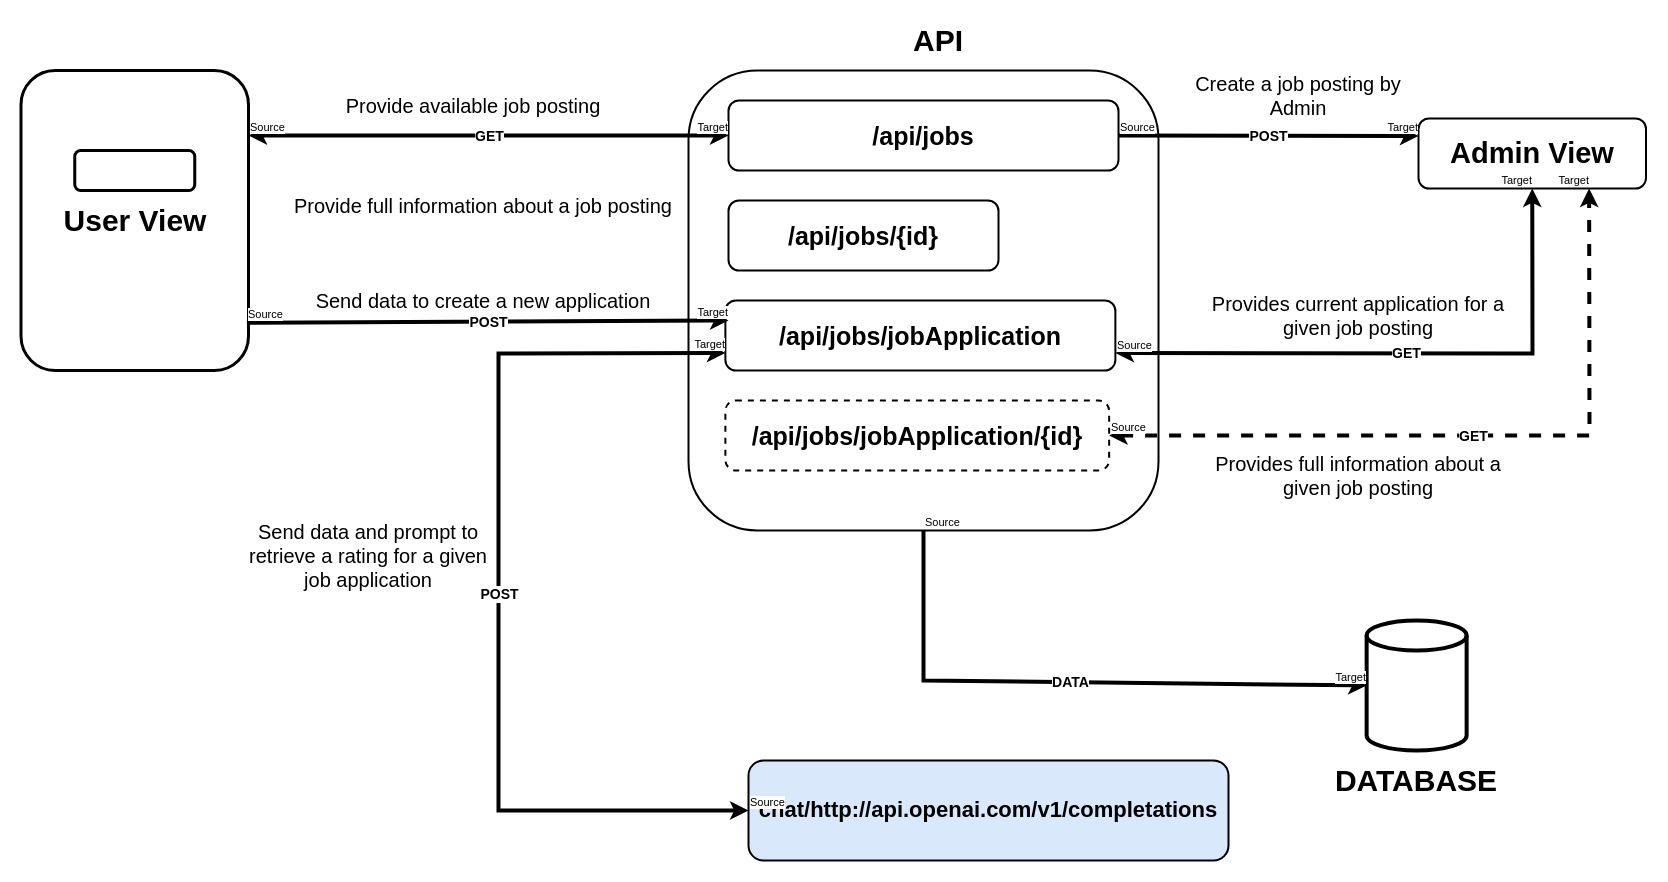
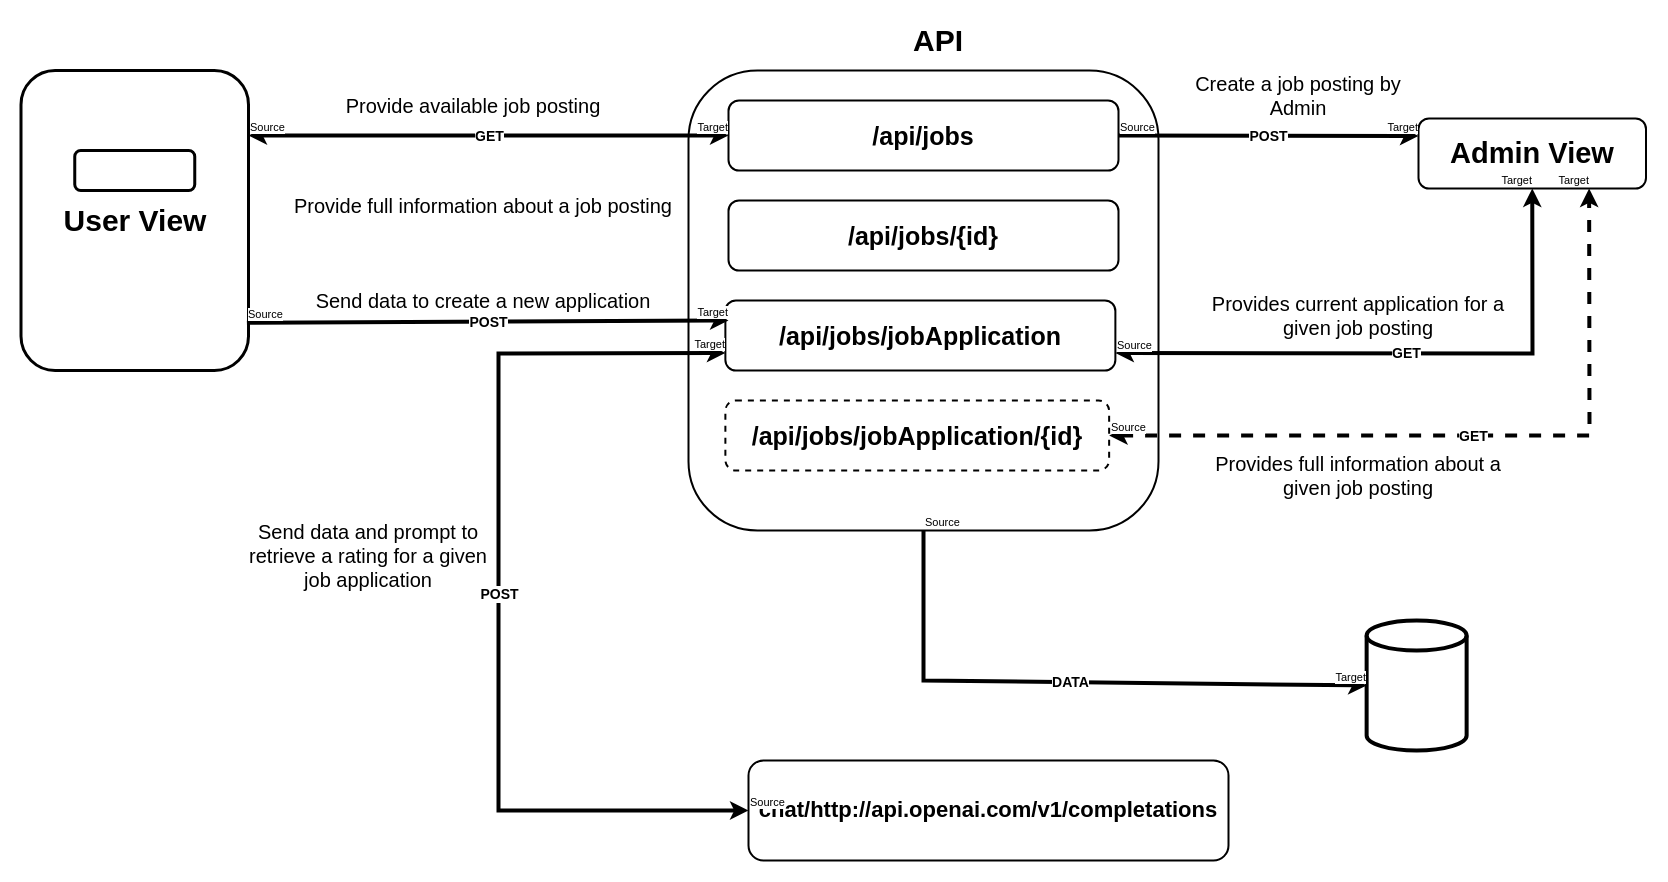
  <mxCell id="0" />
  <mxCell id="1" parent="0" />
  <mxCell id="2" value="" style="rounded=1;whiteSpace=wrap;html=1;labelBackgroundColor=none;strokeWidth=2;" vertex="1" parent="1"><mxGeometry x="688" y="70" width="470" height="460" as="geometry" /></mxCell>
  <mxCell id="3" value="&lt;b&gt;&lt;font style=&quot;font-size: 30px;&quot;&gt;User View&lt;/font&gt;&lt;/b&gt;" style="rounded=1;whiteSpace=wrap;html=1;labelBackgroundColor=none;strokeWidth=3;" vertex="1" parent="1"><mxGeometry x="20.5" y="70" width="227.5" height="300" as="geometry" /></mxCell>
  <mxCell id="4" value="&lt;b&gt;&lt;font style=&quot;font-size: 29px;&quot;&gt;Admin View&lt;/font&gt;&lt;/b&gt;" style="rounded=1;whiteSpace=wrap;html=1;labelBackgroundColor=none;strokeWidth=2;" vertex="1" parent="1"><mxGeometry x="1418" y="118" width="227.5" height="70" as="geometry" /></mxCell>
  <mxCell id="5" value="&lt;font size=&quot;1&quot; style=&quot;&quot;&gt;&lt;b style=&quot;font-size: 30px;&quot;&gt;API&lt;/b&gt;&lt;/font&gt;" style="text;html=1;strokeColor=none;fillColor=none;align=center;verticalAlign=middle;whiteSpace=wrap;rounded=0;" vertex="1" parent="1"><mxGeometry x="889.87" y="20" width="96.25" height="40" as="geometry" /></mxCell>
- <mxCell id="6" value="&lt;b style=&quot;&quot;&gt;&lt;font style=&quot;font-size: 22px;&quot;&gt;chat/http://api.openai.com/v1/completations&lt;/font&gt;&lt;/b&gt;" style="rounded=1;whiteSpace=wrap;html=1;labelBackgroundColor=none;strokeWidth=2;fillColor=#dae8fc;" vertex="1" parent="1"><mxGeometry x="748" y="760" width="480" height="100" as="geometry" /></mxCell>
+ <mxCell id="6" value="&lt;b style=&quot;&quot;&gt;&lt;font style=&quot;font-size: 22px;&quot;&gt;chat/http://api.openai.com/v1/completations&lt;/font&gt;&lt;/b&gt;" style="rounded=1;whiteSpace=wrap;html=1;labelBackgroundColor=none;strokeWidth=2;" vertex="1" parent="1"><mxGeometry x="748" y="760" width="480" height="100" as="geometry" /></mxCell>
  <mxCell id="7" value="&lt;span style=&quot;font-size: 25px;&quot;&gt;&lt;b&gt;/api/jobs&lt;/b&gt;&lt;/span&gt;" style="rounded=1;whiteSpace=wrap;html=1;labelBackgroundColor=none;strokeWidth=2;" vertex="1" parent="1"><mxGeometry x="728" y="100" width="390" height="70" as="geometry" /></mxCell>
- <mxCell id="8" value="&lt;span style=&quot;font-size: 25px;&quot;&gt;&lt;b&gt;/api/jobs/{id}&lt;/b&gt;&lt;/span&gt;" style="rounded=1;whiteSpace=wrap;html=1;labelBackgroundColor=none;strokeWidth=2;" vertex="1" parent="1"><mxGeometry x="728" y="200" width="270" height="70" as="geometry" /></mxCell>
+ <mxCell id="8" value="&lt;span style=&quot;font-size: 25px;&quot;&gt;&lt;b&gt;/api/jobs/{id}&lt;/b&gt;&lt;/span&gt;" style="rounded=1;whiteSpace=wrap;html=1;labelBackgroundColor=none;strokeWidth=2;" vertex="1" parent="1"><mxGeometry x="728" y="200" width="390" height="70" as="geometry" /></mxCell>
  <mxCell id="9" value="&lt;span style=&quot;font-size: 25px;&quot;&gt;&lt;b&gt;/api/jobs/jobApplication&lt;/b&gt;&lt;/span&gt;" style="rounded=1;whiteSpace=wrap;html=1;labelBackgroundColor=none;strokeWidth=2;" vertex="1" parent="1"><mxGeometry x="724.88" y="300" width="390" height="70" as="geometry" /></mxCell>
  <mxCell id="10" value="&lt;span style=&quot;font-size: 25px;&quot;&gt;&lt;b&gt;/api/jobs/jobApplication/{id}&lt;/b&gt;&lt;/span&gt;" style="rounded=1;whiteSpace=wrap;html=1;labelBackgroundColor=none;strokeWidth=2;dashed=1;" vertex="1" parent="1"><mxGeometry x="724.88" y="400" width="383.76" height="70" as="geometry" /></mxCell>
  <mxCell id="11" value="&lt;font style=&quot;font-size: 20px;&quot;&gt;Provides current application for a given job posting&lt;/font&gt;" style="text;html=1;strokeColor=none;fillColor=none;align=center;verticalAlign=middle;whiteSpace=wrap;rounded=0;" vertex="1" parent="1"><mxGeometry x="1198" y="260" width="320" height="110" as="geometry" /></mxCell>
  <mxCell id="12" value="&lt;font style=&quot;font-size: 20px;&quot;&gt;Create a job posting by Admin&lt;/font&gt;" style="text;html=1;strokeColor=none;fillColor=none;align=center;verticalAlign=middle;whiteSpace=wrap;rounded=0;" vertex="1" parent="1"><mxGeometry x="1168" y="60" width="260" height="70" as="geometry" /></mxCell>
  <mxCell id="13" value="&lt;font style=&quot;font-size: 20px;&quot;&gt;Send data and prompt to retrieve a rating for a given job application&lt;/font&gt;" style="text;html=1;strokeColor=none;fillColor=none;align=center;verticalAlign=middle;whiteSpace=wrap;rounded=0;" vertex="1" parent="1"><mxGeometry x="248" y="520" width="240" height="70" as="geometry" /></mxCell>
  <mxCell id="14" value="&lt;font style=&quot;font-size: 20px;&quot;&gt;Provide available job posting&lt;/font&gt;" style="text;html=1;strokeColor=none;fillColor=none;align=center;verticalAlign=middle;whiteSpace=wrap;rounded=0;" vertex="1" parent="1"><mxGeometry x="318" y="70" width="310" height="70" as="geometry" /></mxCell>
  <mxCell id="15" value="" style="endArrow=classic;html=1;rounded=0;entryX=0;entryY=0.5;entryDx=0;entryDy=0;strokeWidth=4;startArrow=classic;startFill=1;" edge="1" parent="1" target="7"><mxGeometry relative="1" as="geometry"><mxPoint x="248" y="135" as="sourcePoint" /><mxPoint x="458" y="200" as="targetPoint" /></mxGeometry></mxCell>
  <mxCell id="16" value="&lt;font size=&quot;1&quot; style=&quot;&quot;&gt;&lt;b style=&quot;font-size: 14px;&quot;&gt;GET&lt;/b&gt;&lt;/font&gt;" style="edgeLabel;resizable=0;html=1;align=center;verticalAlign=middle;" connectable="0" vertex="1" parent="15"><mxGeometry relative="1" as="geometry" /></mxCell>
  <mxCell id="17" value="Source" style="edgeLabel;resizable=0;html=1;align=left;verticalAlign=bottom;" connectable="0" vertex="1" parent="15"><mxGeometry x="-1" relative="1" as="geometry" /></mxCell>
  <mxCell id="18" value="Target" style="edgeLabel;resizable=0;html=1;align=right;verticalAlign=bottom;" connectable="0" vertex="1" parent="15"><mxGeometry x="1" relative="1" as="geometry" /></mxCell>
  <mxCell id="19" value="&lt;font style=&quot;font-size: 20px;&quot;&gt;Provide full information about a job posting&lt;/font&gt;" style="text;html=1;strokeColor=none;fillColor=none;align=center;verticalAlign=middle;whiteSpace=wrap;rounded=0;" vertex="1" parent="1"><mxGeometry x="278" y="170" width="410" height="70" as="geometry" /></mxCell>
  <mxCell id="20" value="" style="endArrow=classic;html=1;rounded=0;entryX=0.008;entryY=0.286;entryDx=0;entryDy=0;strokeWidth=4;exitX=0.993;exitY=0.841;exitDx=0;exitDy=0;exitPerimeter=0;entryPerimeter=0;" edge="1" parent="1" source="3" target="9"><mxGeometry relative="1" as="geometry"><mxPoint x="232" y="325" as="sourcePoint" /><mxPoint x="714" y="320" as="targetPoint" /></mxGeometry></mxCell>
  <mxCell id="21" value="&lt;span style=&quot;font-size: 14px;&quot;&gt;&lt;b&gt;POST&lt;/b&gt;&lt;/span&gt;" style="edgeLabel;resizable=0;html=1;align=center;verticalAlign=middle;" connectable="0" vertex="1" parent="20"><mxGeometry relative="1" as="geometry" /></mxCell>
  <mxCell id="22" value="Source" style="edgeLabel;resizable=0;html=1;align=left;verticalAlign=bottom;" connectable="0" vertex="1" parent="20"><mxGeometry x="-1" relative="1" as="geometry" /></mxCell>
  <mxCell id="23" value="Target" style="edgeLabel;resizable=0;html=1;align=right;verticalAlign=bottom;" connectable="0" vertex="1" parent="20"><mxGeometry x="1" relative="1" as="geometry" /></mxCell>
  <mxCell id="24" value="&lt;span style=&quot;font-size: 20px;&quot;&gt;Send data to create a new application&lt;/span&gt;" style="text;html=1;strokeColor=none;fillColor=none;align=center;verticalAlign=middle;whiteSpace=wrap;rounded=0;" vertex="1" parent="1"><mxGeometry x="278" y="265" width="410" height="70" as="geometry" /></mxCell>
  <mxCell id="25" value="" style="endArrow=classic;html=1;rounded=0;strokeWidth=4;entryX=0;entryY=0.25;entryDx=0;entryDy=0;exitX=1;exitY=0.5;exitDx=0;exitDy=0;" edge="1" parent="1" source="7" target="4"><mxGeometry relative="1" as="geometry"><mxPoint x="1158" y="190" as="sourcePoint" /><mxPoint x="1408" y="190" as="targetPoint" /></mxGeometry></mxCell>
  <mxCell id="26" value="&lt;span style=&quot;font-size: 14px;&quot;&gt;&lt;b&gt;POST&lt;/b&gt;&lt;/span&gt;" style="edgeLabel;resizable=0;html=1;align=center;verticalAlign=middle;" connectable="0" vertex="1" parent="25"><mxGeometry relative="1" as="geometry" /></mxCell>
  <mxCell id="27" value="Source" style="edgeLabel;resizable=0;html=1;align=left;verticalAlign=bottom;" connectable="0" vertex="1" parent="25"><mxGeometry x="-1" relative="1" as="geometry" /></mxCell>
  <mxCell id="28" value="Target" style="edgeLabel;resizable=0;html=1;align=right;verticalAlign=bottom;" connectable="0" vertex="1" parent="25"><mxGeometry x="1" relative="1" as="geometry" /></mxCell>
  <mxCell id="29" value="" style="rounded=1;whiteSpace=wrap;html=1;strokeWidth=3;" vertex="1" parent="1"><mxGeometry x="74.25" y="150" width="120" height="40" as="geometry" /></mxCell>
  <mxCell id="30" value="" style="endArrow=classic;html=1;rounded=0;strokeWidth=4;entryX=0;entryY=0.75;entryDx=0;entryDy=0;exitX=0;exitY=0.5;exitDx=0;exitDy=0;endFill=1;startArrow=classic;startFill=1;" edge="1" parent="1" source="6" target="9"><mxGeometry relative="1" as="geometry"><mxPoint x="138" y="722" as="sourcePoint" /><mxPoint x="398" y="720" as="targetPoint" /><Array as="points"><mxPoint x="498" y="810" /><mxPoint x="498" y="353" /></Array></mxGeometry></mxCell>
  <mxCell id="31" value="&lt;span style=&quot;font-size: 14px;&quot;&gt;&lt;b&gt;POST&lt;/b&gt;&lt;/span&gt;" style="edgeLabel;resizable=0;html=1;align=center;verticalAlign=middle;" connectable="0" vertex="1" parent="30"><mxGeometry relative="1" as="geometry" /></mxCell>
  <mxCell id="32" value="Source" style="edgeLabel;resizable=0;html=1;align=left;verticalAlign=bottom;" connectable="0" vertex="1" parent="30"><mxGeometry x="-1" relative="1" as="geometry" /></mxCell>
  <mxCell id="33" value="Target" style="edgeLabel;resizable=0;html=1;align=right;verticalAlign=bottom;" connectable="0" vertex="1" parent="30"><mxGeometry x="1" relative="1" as="geometry" /></mxCell>
  <mxCell id="34" value="" style="endArrow=classic;html=1;rounded=0;strokeWidth=4;entryX=0.5;entryY=1;entryDx=0;entryDy=0;exitX=1;exitY=0.75;exitDx=0;exitDy=0;startArrow=classic;startFill=1;" edge="1" parent="1" source="9" target="4"><mxGeometry relative="1" as="geometry"><mxPoint x="1198" y="462" as="sourcePoint" /><mxPoint x="1458" y="460" as="targetPoint" /><Array as="points"><mxPoint x="1532" y="353" /></Array></mxGeometry></mxCell>
  <mxCell id="35" value="&lt;span style=&quot;font-size: 14px;&quot;&gt;&lt;b&gt;GET&lt;/b&gt;&lt;/span&gt;" style="edgeLabel;resizable=0;html=1;align=center;verticalAlign=middle;" connectable="0" vertex="1" parent="34"><mxGeometry relative="1" as="geometry" /></mxCell>
  <mxCell id="36" value="Source" style="edgeLabel;resizable=0;html=1;align=left;verticalAlign=bottom;" connectable="0" vertex="1" parent="34"><mxGeometry x="-1" relative="1" as="geometry" /></mxCell>
  <mxCell id="37" value="Target" style="edgeLabel;resizable=0;html=1;align=right;verticalAlign=bottom;" connectable="0" vertex="1" parent="34"><mxGeometry x="1" relative="1" as="geometry" /></mxCell>
  <mxCell id="38" value="&lt;font style=&quot;font-size: 20px;&quot;&gt;Provides full information about a given job posting&lt;/font&gt;" style="text;html=1;strokeColor=none;fillColor=none;align=center;verticalAlign=middle;whiteSpace=wrap;rounded=0;" vertex="1" parent="1"><mxGeometry x="1198" y="390" width="320" height="170" as="geometry" /></mxCell>
  <mxCell id="39" value="" style="endArrow=classic;html=1;rounded=0;strokeWidth=4;entryX=0.75;entryY=1;entryDx=0;entryDy=0;exitX=1;exitY=0.5;exitDx=0;exitDy=0;startArrow=classic;startFill=1;dashed=1;" edge="1" parent="1" source="10" target="4"><mxGeometry relative="1" as="geometry"><mxPoint x="1168" y="547" as="sourcePoint" /><mxPoint x="1543" y="440" as="targetPoint" /><Array as="points"><mxPoint x="1589" y="435" /></Array></mxGeometry></mxCell>
  <mxCell id="40" value="&lt;span style=&quot;font-size: 14px;&quot;&gt;&lt;b&gt;GET&lt;/b&gt;&lt;/span&gt;" style="edgeLabel;resizable=0;html=1;align=center;verticalAlign=middle;" connectable="0" vertex="1" parent="39"><mxGeometry relative="1" as="geometry" /></mxCell>
  <mxCell id="41" value="Source" style="edgeLabel;resizable=0;html=1;align=left;verticalAlign=bottom;" connectable="0" vertex="1" parent="39"><mxGeometry x="-1" relative="1" as="geometry" /></mxCell>
  <mxCell id="42" value="Target" style="edgeLabel;resizable=0;html=1;align=right;verticalAlign=bottom;" connectable="0" vertex="1" parent="39"><mxGeometry x="1" relative="1" as="geometry" /></mxCell>
  <mxCell id="43" value="" style="shape=cylinder3;whiteSpace=wrap;html=1;boundedLbl=1;backgroundOutline=1;size=15;strokeWidth=4;" vertex="1" parent="1"><mxGeometry x="1366.13" y="620" width="100" height="130" as="geometry" /></mxCell>
  <mxCell id="44" value="" style="endArrow=classic;html=1;rounded=0;entryX=0;entryY=0.5;entryDx=0;entryDy=0;strokeWidth=4;exitX=0.5;exitY=1;exitDx=0;exitDy=0;entryPerimeter=0;" edge="1" parent="1" source="2" target="43"><mxGeometry relative="1" as="geometry"><mxPoint x="1018" y="620" as="sourcePoint" /><mxPoint x="1500" y="618" as="targetPoint" /><Array as="points"><mxPoint x="923" y="680" /></Array></mxGeometry></mxCell>
  <mxCell id="45" value="&lt;span style=&quot;font-size: 14px;&quot;&gt;&lt;b&gt;DATA&lt;/b&gt;&lt;/span&gt;" style="edgeLabel;resizable=0;html=1;align=center;verticalAlign=middle;" connectable="0" vertex="1" parent="44"><mxGeometry relative="1" as="geometry" /></mxCell>
  <mxCell id="46" value="Source" style="edgeLabel;resizable=0;html=1;align=left;verticalAlign=bottom;" connectable="0" vertex="1" parent="44"><mxGeometry x="-1" relative="1" as="geometry" /></mxCell>
  <mxCell id="47" value="Target" style="edgeLabel;resizable=0;html=1;align=right;verticalAlign=bottom;" connectable="0" vertex="1" parent="44"><mxGeometry x="1" relative="1" as="geometry" /></mxCell>
- <mxCell id="48" value="&lt;font size=&quot;1&quot; style=&quot;&quot;&gt;&lt;b style=&quot;font-size: 30px;&quot;&gt;DATABASE&lt;/b&gt;&lt;/font&gt;" style="text;html=1;strokeColor=none;fillColor=none;align=center;verticalAlign=middle;whiteSpace=wrap;rounded=0;" vertex="1" parent="1"><mxGeometry x="1368" y="760" width="96.25" height="40" as="geometry" /></mxCell>
